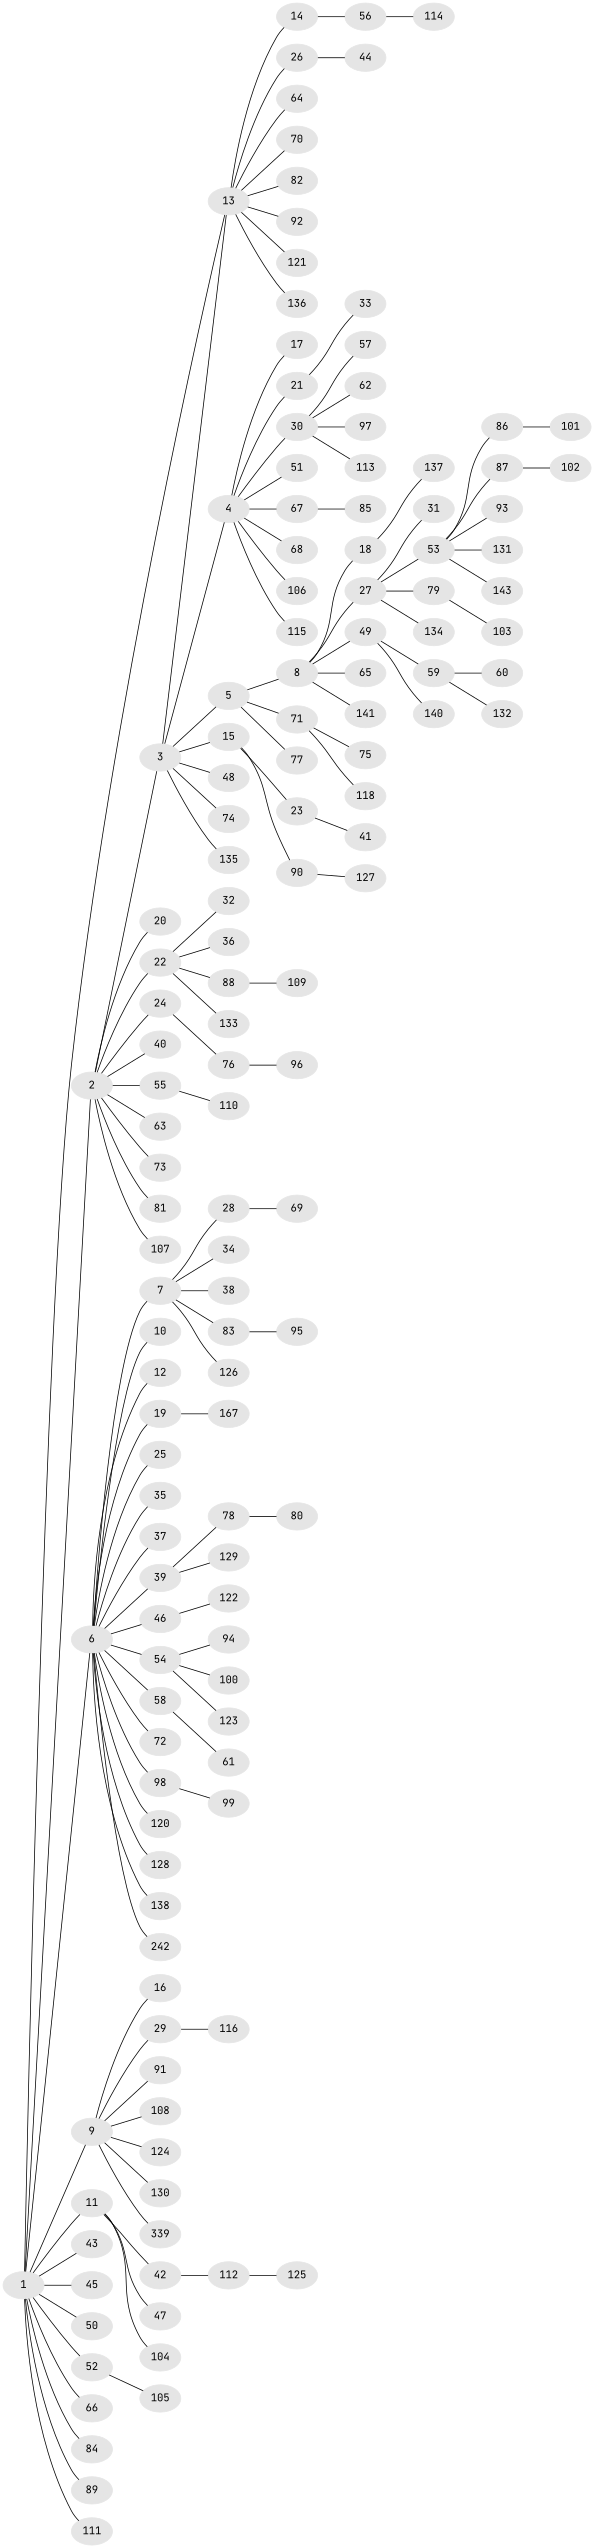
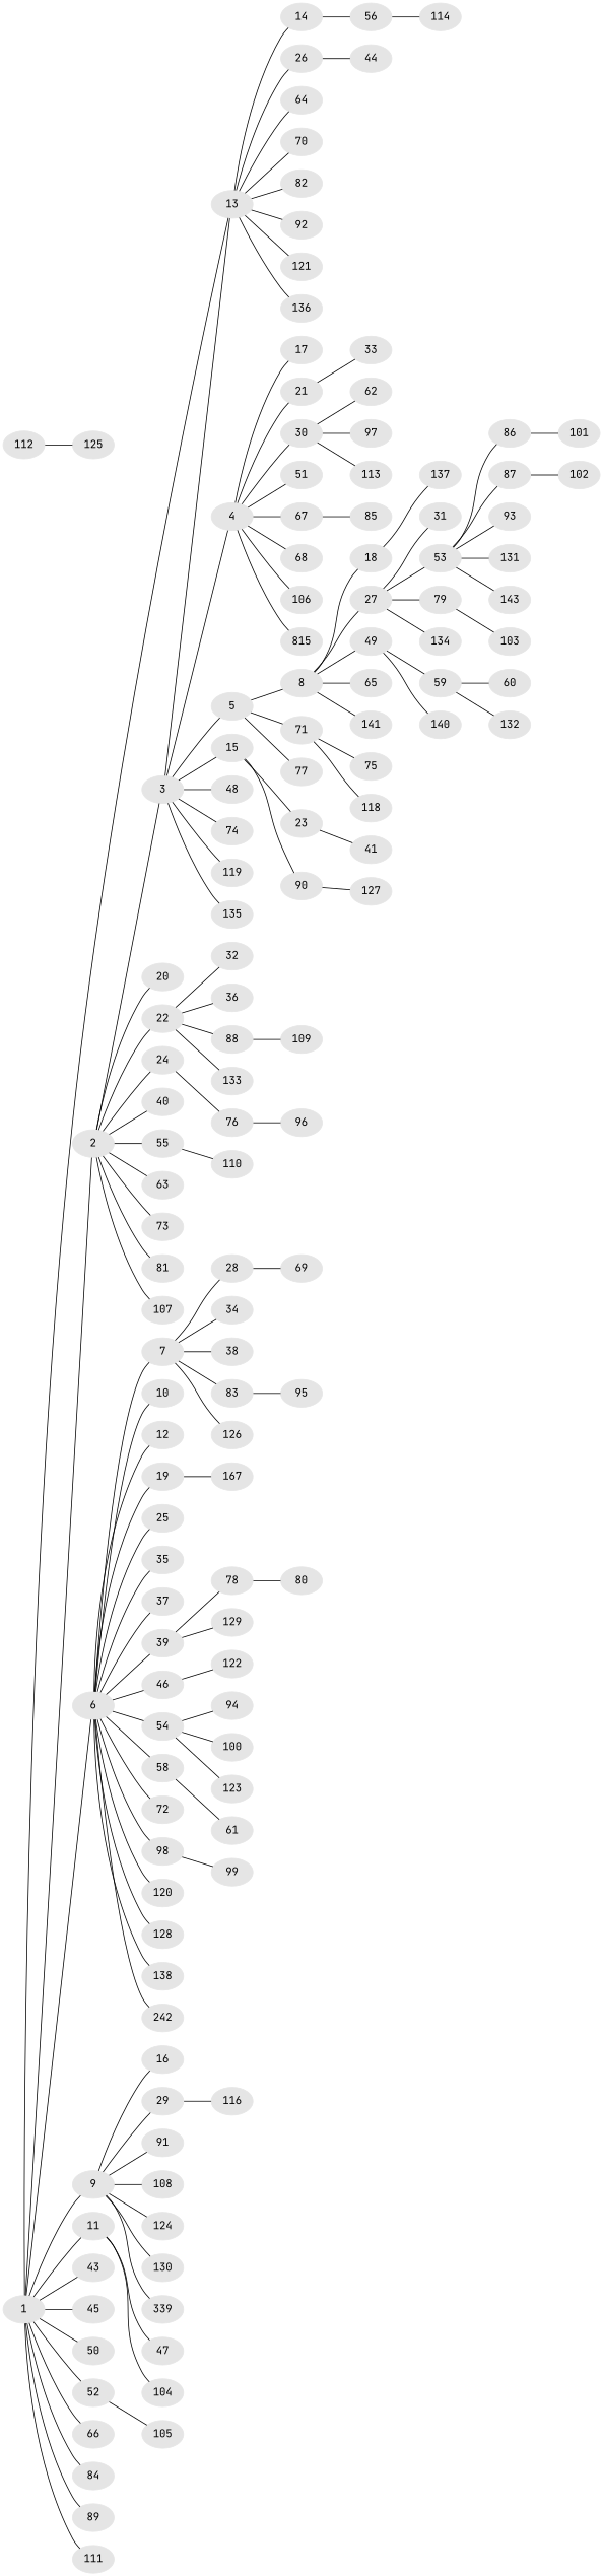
  graph {
    fontname="JetBrains Mono"
    rankdir=LR
    node [color=gray90 fontname="JetBrains Mono" style=filled]
    edge [fontname="JetBrains Mono"]
    1
    2
    6
    9
    11
    13
    43
    45
    50
    52
    66
    84
    89
    111
    3
    20
    22
    24
    40
    55
    63
    73
    81
    107
    7
    10
    12
    19
    25
    35
    37
    39
    46
    54
    58
    72
    98
    120
    128
    138
    n41 [label=242]
    16
    29
    91
    108
    124
    130
    n48 [label=339]
-   42
    47
    104
    14
    26
    64
    70
    82
    92
    121
    136
    105
    4
    5
    15
    48
    74
+   119
    135
    32
    36
    88
    133
    76
    110
    17
    21
    30
    51
    67
    68
    106
-   115
+   115 [label=815]
    8
    71
    77
    23
    90
    33
-   57
    62
    97
    113
    85
    18
    27
    49
    65
    141
    75
    118
    28
    34
    38
    83
    126
    n105 [label=167]
    78
    129
    122
    94
    100
    123
    61
    99
    69
    95
    137
    31
    53
    79
    134
    59
    140
    116
    112
    56
    44
    114
    41
    127
    109
    96
    86
    87
    93
    131
    143
    103
    80
    125
    60
    132
    101
    102
    1 -- 2
    1 -- 6
    1 -- 9
    1 -- 11
    1 -- 13
    1 -- 43
    1 -- 45
    1 -- 50
    1 -- 52
    1 -- 66
    1 -- 84
    1 -- 89
    1 -- 111
    2 -- 3
    2 -- 20
    2 -- 22
    2 -- 24
    2 -- 40
    2 -- 55
    2 -- 63
    2 -- 73
    2 -- 81
    2 -- 107
    6 -- 7
    6 -- 10
    6 -- 12
    6 -- 19
    6 -- 25
    6 -- 35
    6 -- 37
    6 -- 39
    6 -- 46
    6 -- 54
    6 -- 58
    6 -- 72
    6 -- 98
    6 -- 120
    6 -- 128
    6 -- 138
    6 -- n41
    9 -- 16
    9 -- 29
    9 -- 91
    9 -- 108
    9 -- 124
    9 -- 130
    9 -- n48
-   11 -- 42
    11 -- 47
    11 -- 104
    13 -- 14
    13 -- 26
    13 -- 64
    13 -- 70
    13 -- 82
    13 -- 92
    13 -- 121
    13 -- 136
    52 -- 105
    3 -- 13
    3 -- 4
    3 -- 5
    3 -- 15
    3 -- 48
    3 -- 74
+   3 -- 119
    3 -- 135
    22 -- 32
    22 -- 36
    22 -- 88
    22 -- 133
    24 -- 76
    55 -- 110
    7 -- 28
    7 -- 34
    7 -- 38
    7 -- 83
    7 -- 126
    19 -- n105
    39 -- 78
    39 -- 129
    46 -- 122
    54 -- 94
    54 -- 100
    54 -- 123
    58 -- 61
    98 -- 99
    29 -- 116
-   42 -- 112
    14 -- 56
    26 -- 44
    4 -- 17
    4 -- 21
    4 -- 30
    4 -- 51
    4 -- 67
    4 -- 68
    4 -- 106
    4 -- 115
    5 -- 8
    5 -- 71
    5 -- 77
    15 -- 23
    15 -- 90
    88 -- 109
    76 -- 96
    21 -- 33
-   30 -- 57
    30 -- 62
    30 -- 97
    30 -- 113
    67 -- 85
    8 -- 18
    8 -- 27
    8 -- 49
    8 -- 65
    8 -- 141
    71 -- 75
    71 -- 118
    23 -- 41
    90 -- 127
    18 -- 137
    27 -- 31
    27 -- 53
    27 -- 79
    27 -- 134
    49 -- 59
    49 -- 140
    28 -- 69
    83 -- 95
    78 -- 80
    53 -- 86
    53 -- 87
    53 -- 93
    53 -- 131
    53 -- 143
    79 -- 103
    59 -- 60
    59 -- 132
    112 -- 125
    56 -- 114
    86 -- 101
    87 -- 102
  }
